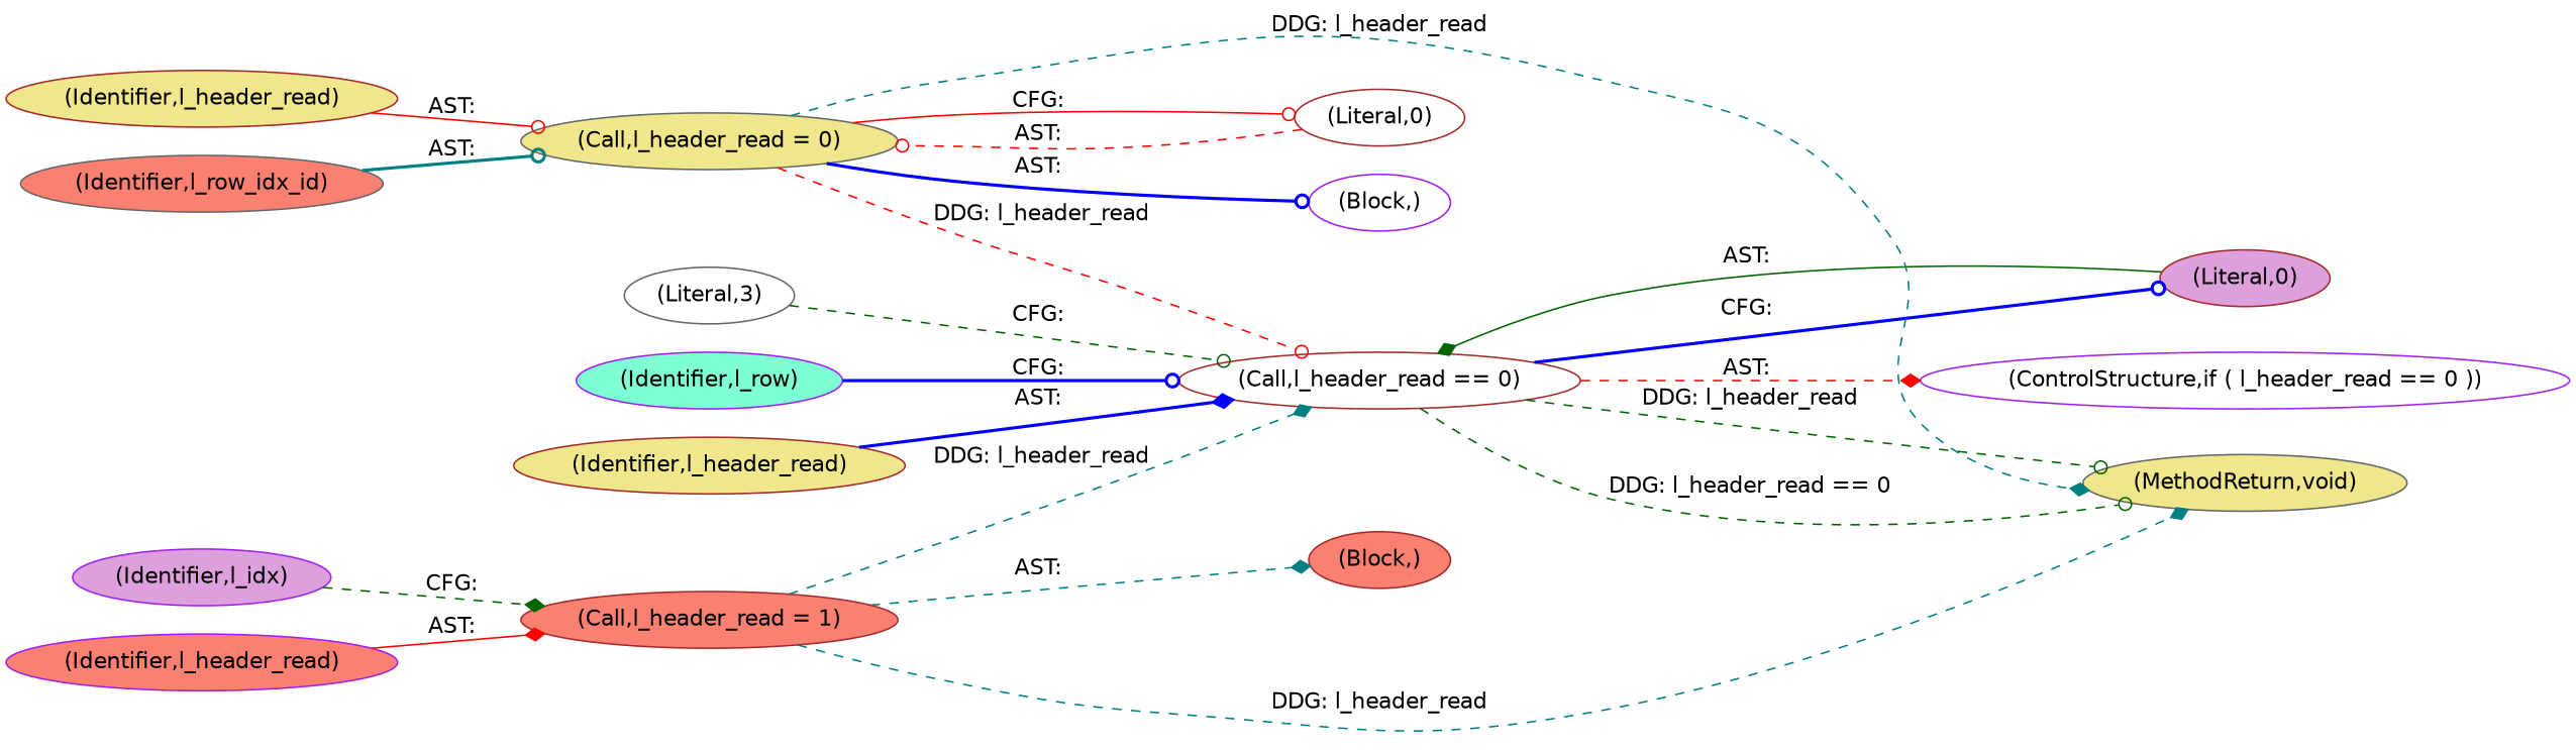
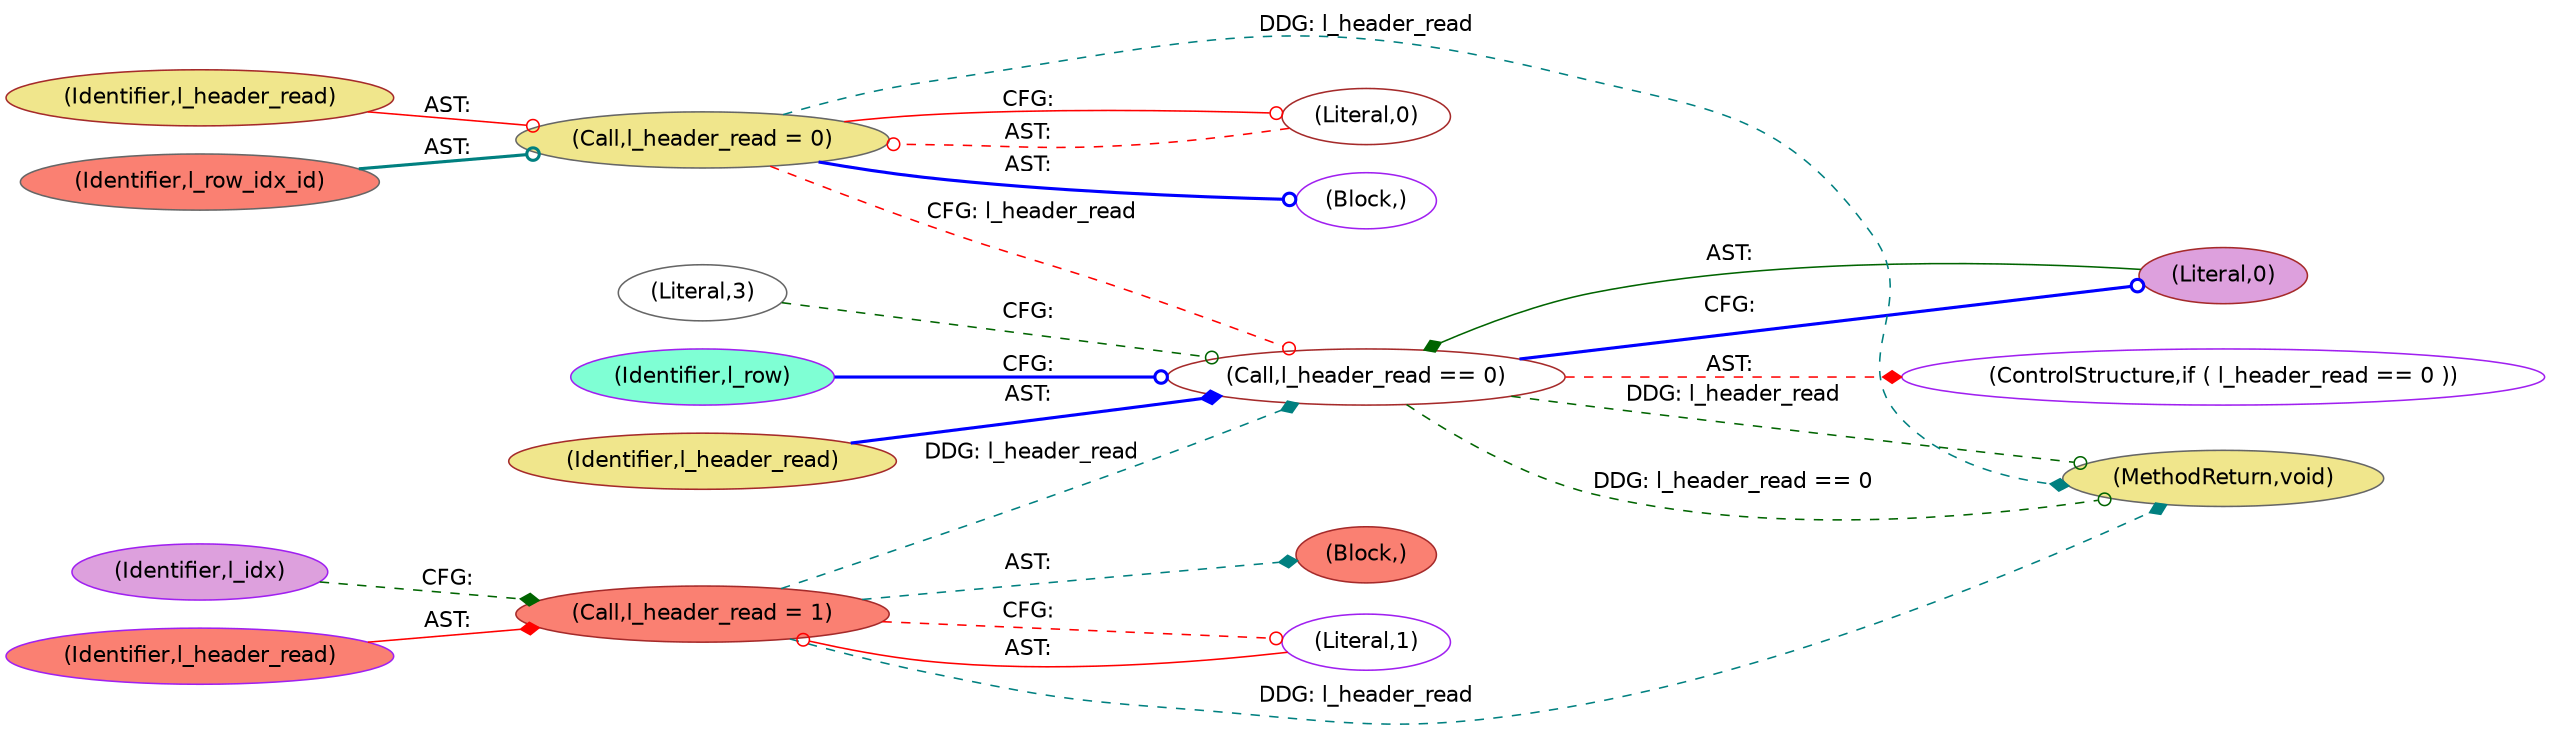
  digraph {
    fontname="DejaVu Sans"
    rankdir=LR
    node [color=brown fillcolor=white fontname="DejaVu Sans" style=filled]
    edge [arrowhead=odot color=red fontname="DejaVu Sans" style=dashed]
    n1 [label="(Call,l_header_read == 0)"]
    n2 [color=purple label="(ControlStructure,if ( l_header_read == 0 ))"]
    n3 [fillcolor=plum label="(Literal,0)"]
    n4 [color=gray40 fillcolor=khaki label="(MethodReturn,void)"]
    n5 [color=gray40 fillcolor=khaki label="(Call,l_header_read = 0)"]
    n6 [color=purple label="(Block,)"]
    n7 [label="(Literal,0)"]
    n8 [fillcolor=salmon label="(Call,l_header_read = 1)"]
+   n9 [color=purple label="(Literal,1)"]
    n10 [fillcolor=salmon label="(Block,)"]
    n11 [color=gray40 label="(Literal,3)"]
    n12 [color=purple fillcolor=aquamarine label="(Identifier,l_row)"]
    n13 [fillcolor=khaki label="(Identifier,l_header_read)"]
    n14 [fillcolor=khaki label="(Identifier,l_header_read)"]
    n15 [color=gray40 fillcolor=salmon label="(Identifier,l_row_idx_id)"]
    n16 [color=purple fillcolor=plum label="(Identifier,l_idx)"]
    n17 [color=purple fillcolor=salmon label="(Identifier,l_header_read)"]
    n1 -> n2 [arrowhead=diamond label="AST: "]
    n1 -> n3 [color=blue label="CFG: " style=bold]
    n1 -> n4 [color=darkgreen label="DDG: l_header_read == 0"]
    n1 -> n4 [color=darkgreen label="DDG: l_header_read"]
    n3 -> n1 [arrowhead=diamond color=darkgreen label="AST: " style=solid]
-   n5 -> n1 [label="DDG: l_header_read"]
+   n5 -> n1 [label="CFG: l_header_read"]
    n5 -> n4 [arrowhead=diamond color=teal label="DDG: l_header_read"]
    n5 -> n6 [color=blue label="AST: " style=bold]
    n5 -> n7 [label="CFG: " style=solid]
    n7 -> n5 [label="AST: "]
    n8 -> n1 [arrowhead=diamond color=teal label="DDG: l_header_read"]
    n8 -> n4 [arrowhead=diamond color=teal label="DDG: l_header_read"]
+   n8 -> n9 [label="CFG: "]
    n8 -> n10 [arrowhead=diamond color=teal label="AST: "]
+   n9 -> n8 [label="AST: " style=solid]
    n11 -> n1 [color=darkgreen label="CFG: "]
    n12 -> n1 [color=blue label="CFG: " style=bold]
    n13 -> n1 [arrowhead=diamond color=blue label="AST: " style=bold]
    n14 -> n5 [label="AST: " style=solid]
    n15 -> n5 [color=teal label="AST: " style=bold]
    n16 -> n8 [arrowhead=diamond color=darkgreen label="CFG: "]
    n17 -> n8 [arrowhead=diamond label="AST: " style=solid]
  }
